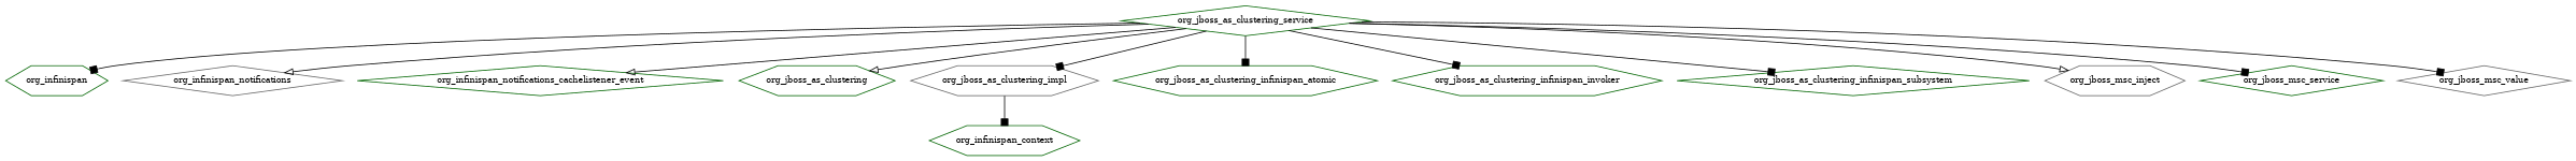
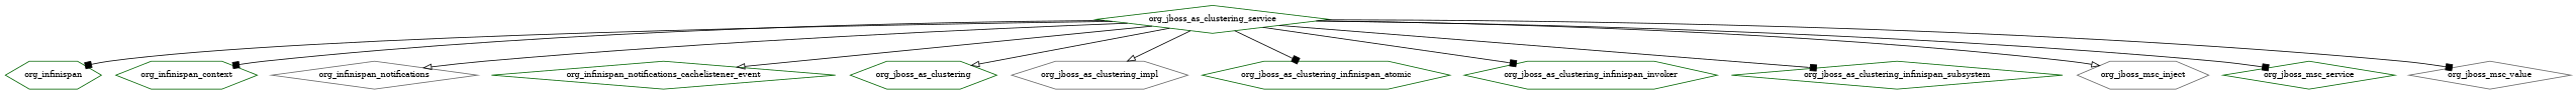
  digraph {
    node [color=darkgreen fontsize=10.0 shape=hexagon]
    edge [arrowhead=box]
    org_infinispan
    org_jboss_as_clustering_service [shape=diamond]
    org_infinispan_context
    org_infinispan_notifications [color=gray40 shape=diamond]
    org_infinispan_notifications_cachelistener_event [shape=diamond]
    org_jboss_as_clustering
    org_jboss_as_clustering_impl [color=gray40]
    org_jboss_as_clustering_infinispan_atomic
    org_jboss_as_clustering_infinispan_invoker
    org_jboss_as_clustering_infinispan_subsystem [shape=diamond]
    org_jboss_msc_inject [color=gray40]
    org_jboss_msc_service [shape=diamond]
    org_jboss_msc_value [color=gray40 shape=diamond]
    org_jboss_as_clustering_service -> org_infinispan
-   org_jboss_as_clustering_impl -> org_infinispan_context
+   org_jboss_as_clustering_service -> org_infinispan_context
    org_jboss_as_clustering_service -> org_infinispan_notifications [arrowhead=onormal]
    org_jboss_as_clustering_service -> org_infinispan_notifications_cachelistener_event [arrowhead=onormal]
    org_jboss_as_clustering_service -> org_jboss_as_clustering [arrowhead=onormal]
-   org_jboss_as_clustering_service -> org_jboss_as_clustering_impl
+   org_jboss_as_clustering_service -> org_jboss_as_clustering_impl [arrowhead=onormal]
    org_jboss_as_clustering_service -> org_jboss_as_clustering_infinispan_atomic
    org_jboss_as_clustering_service -> org_jboss_as_clustering_infinispan_invoker
    org_jboss_as_clustering_service -> org_jboss_as_clustering_infinispan_subsystem
    org_jboss_as_clustering_service -> org_jboss_msc_inject [arrowhead=onormal]
    org_jboss_as_clustering_service -> org_jboss_msc_service
    org_jboss_as_clustering_service -> org_jboss_msc_value
  }
